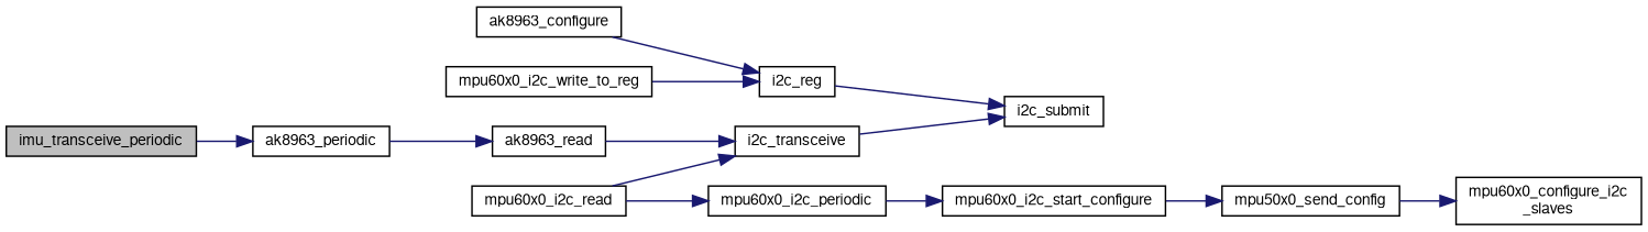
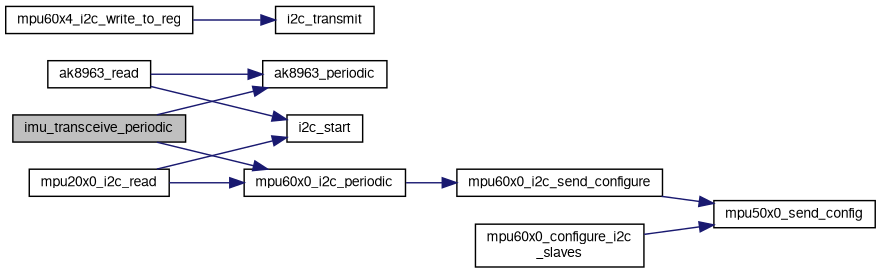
  digraph {
    rankdir=LR
    node [color=black fillcolor=white fontname=FreeSans fontsize=10 shape=record style=filled]
    edge [color=midnightblue fontname=FreeSans fontsize=10 labelfontname=FreeSans labelfontsize=10 style=solid]
    n1 [fillcolor=grey75 fontcolor=black height=0.2 label=imu_transceive_periodic width=0.4]
    n2 [height=0.2 label=ak8963_periodic width=0.4]
    n3 [height=0.2 label=mpu60x0_i2c_periodic width=0.4]
    n4 [height=0.2 label=ak8963_read width=0.4]
-   n5 [height=0.2 label=mpu60x0_i2c_start_configure width=0.4]
-   n6 [height=0.2 label=i2c_transceive width=0.4]
-   n7 [height=0.2 label=ak8963_configure width=0.4]
-   n8 [height=0.2 label=i2c_reg width=0.4]
-   n9 [height=0.2 label=i2c_submit width=0.4]
-   n10 [height=0.2 label=mpu60x0_i2c_read width=0.4]
+   n5 [height=0.2 label=mpu60x0_i2c_send_configure width=0.4]
+   n6 [height=0.2 label=i2c_start width=0.4]
+   n8 [height=0.2 label=i2c_transmit width=0.4]
+   n10 [height=0.2 label=mpu20x0_i2c_read width=0.4]
    n11 [height=0.2 label=mpu50x0_send_config width=0.4]
    n12 [height=0.2 label="mpu60x0_configure_i2c\l_slaves" width=0.4]
-   n13 [height=0.2 label=mpu60x0_i2c_write_to_reg width=0.4]
+   n13 [height=0.2 label=mpu60x4_i2c_write_to_reg width=0.4]
    n1 -> n2
-   n2 -> n4
+   n1 -> n3
+   n4 -> n2
    n3 -> n5
    n4 -> n6
    n5 -> n11
-   n6 -> n9
-   n7 -> n8
-   n8 -> n9
    n10 -> n3
    n10 -> n6
-   n11 -> n12
+   n12 -> n11
    n13 -> n8
  }
